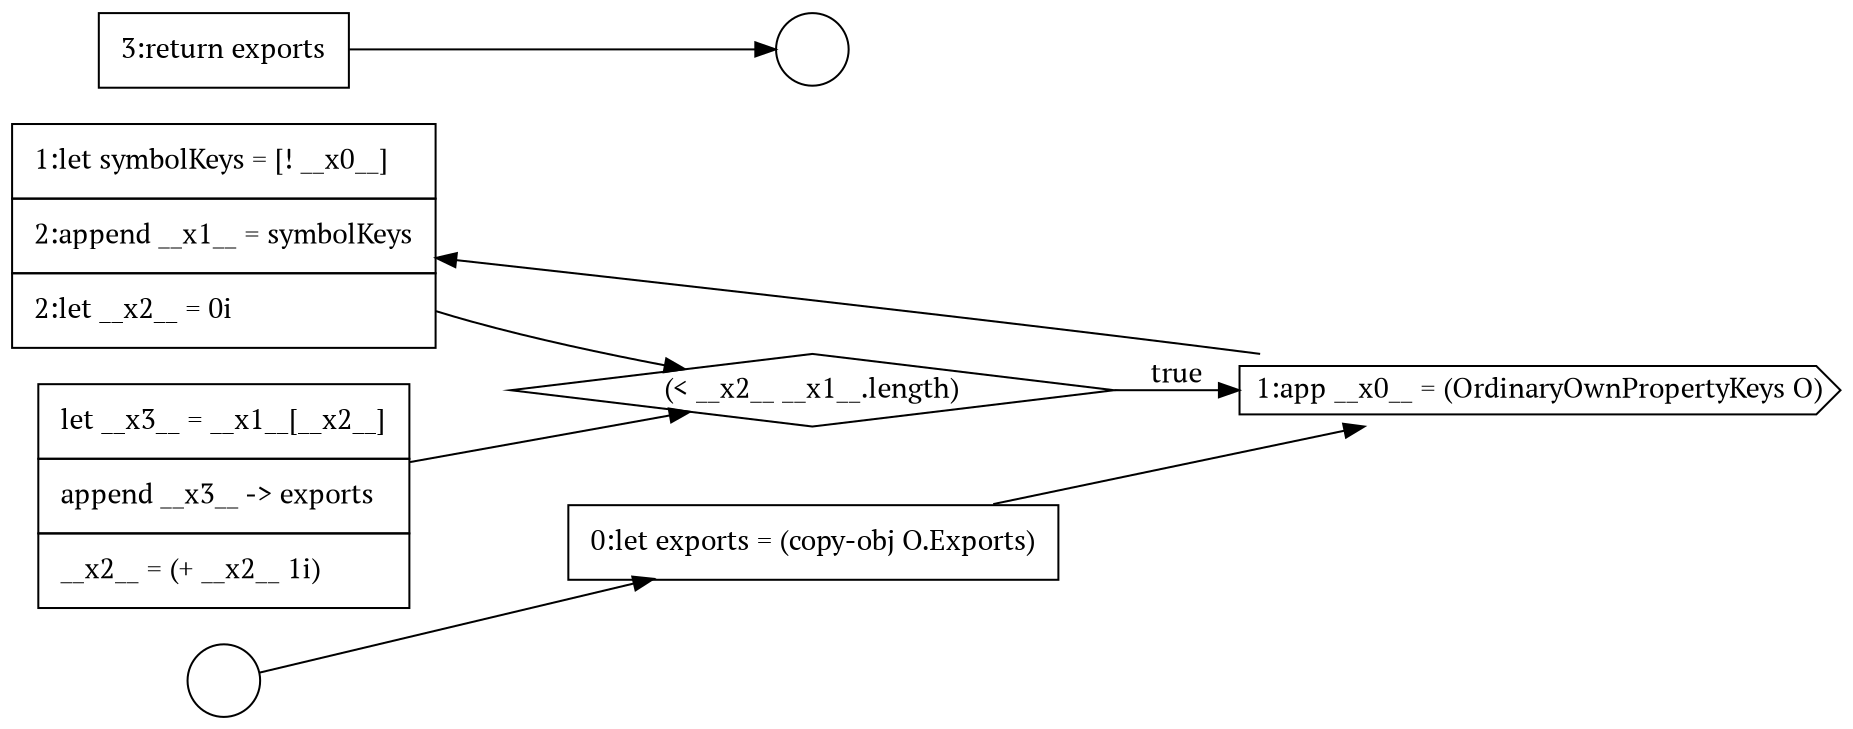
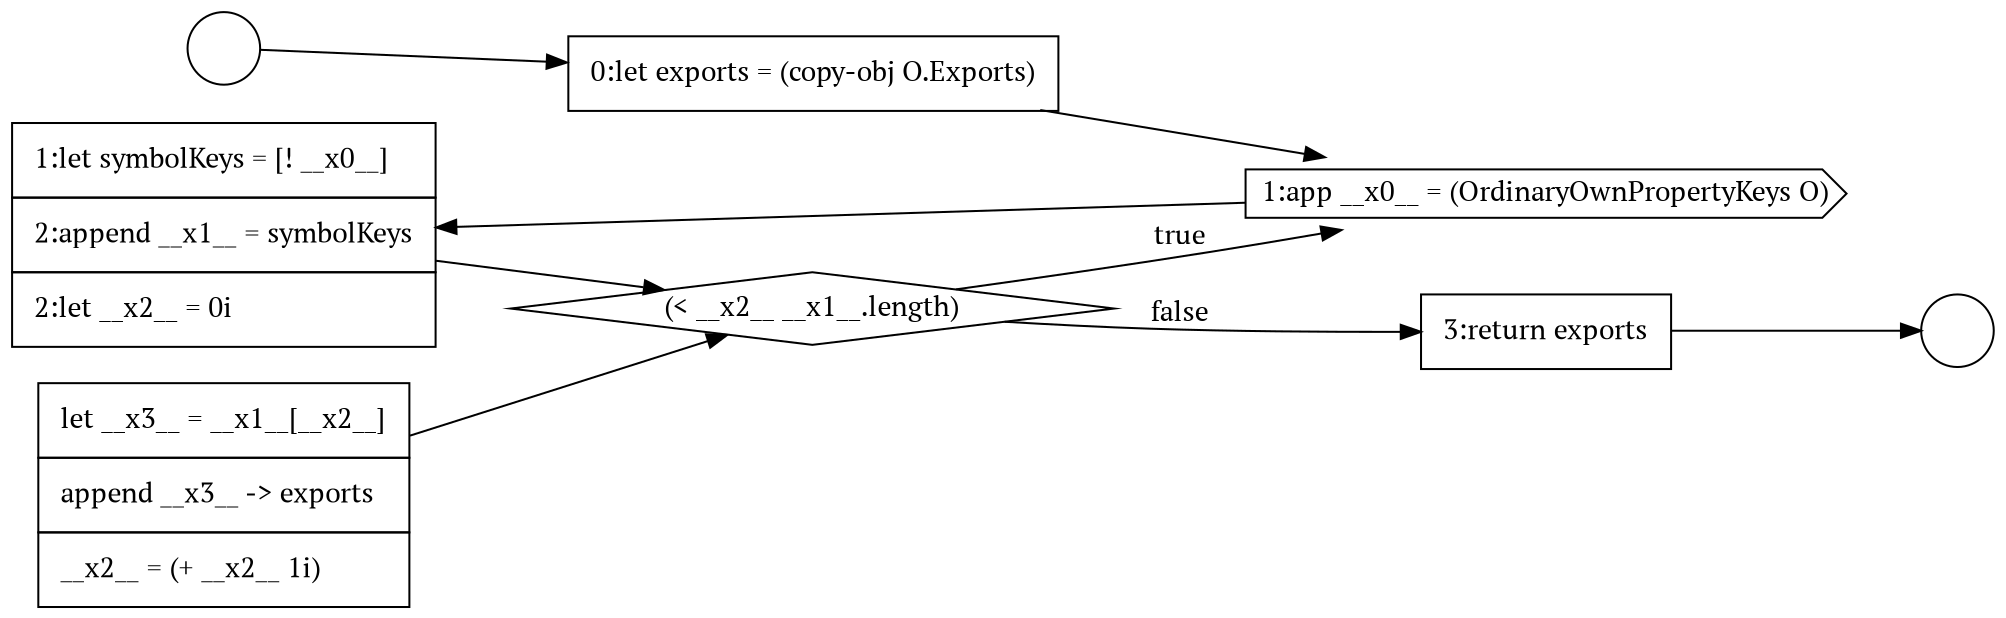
  digraph {
    fontname="PT Serif"
    rankdir=LR
    node [color=black fillcolor=white fontname="PT Serif" shape=none style=filled]
    edge [color=black fontname="PT Serif"]
    n1 [label=<<font color="black">     <table border="0" cellborder="1" cellspacing="0" cellpadding="10">       <tr><td align="left">1:let symbolKeys = [! __x0__]</td></tr>       <tr><td align="left">2:append __x1__ = symbolKeys</td></tr>       <tr><td align="left">2:let __x2__ = 0i</td></tr>     </table>   </font>> margin=0]
    n2 [label=<<font color="black">(&lt; __x2__ __x1__.length)</font>> shape=diamond]
    n3 [label=<<font color="black">     <table border="0" cellborder="1" cellspacing="0" cellpadding="10">       <tr><td align="left">3:return exports</td></tr>     </table>   </font>> margin=0]
    n4 [label=<<font color="black">1:app __x0__ = (OrdinaryOwnPropertyKeys O)</font>> shape=cds]
    n5 [label=" " shape=circle]
    n6 [label=<<font color="black">     <table border="0" cellborder="1" cellspacing="0" cellpadding="10">       <tr><td align="left">let __x3__ = __x1__[__x2__]</td></tr>       <tr><td align="left">append __x3__ -&gt; exports</td></tr>       <tr><td align="left">__x2__ = (+ __x2__ 1i)</td></tr>     </table>   </font>> margin=0]
    n7 [label=<<font color="black">     <table border="0" cellborder="1" cellspacing="0" cellpadding="10">       <tr><td align="left">0:let exports = (copy-obj O.Exports)</td></tr>     </table>   </font>> margin=0]
    n8 [label=" " shape=circle]
    n1 -> n2
+   n2 -> n3 [label=<<font color="black">false</font>>]
    n2 -> n4 [label=<<font color="black">true</font>>]
    n3 -> n5
    n4 -> n1
    n6 -> n2
    n7 -> n4
    n8 -> n7
  }
